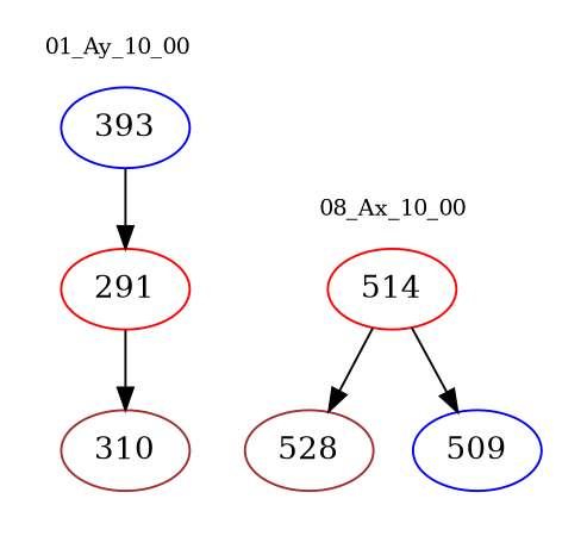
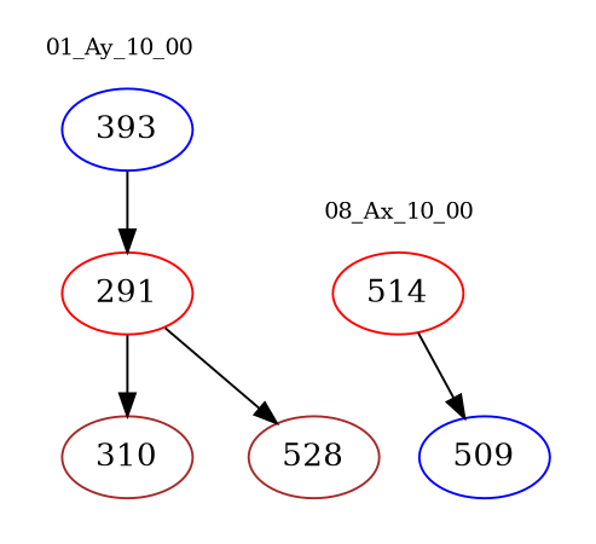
  digraph {
    node [color=blue]
    edge [color=black]
    n1 [label=393]
    n2 [color=red label=291]
    n3 [color=brown label=310]
    n4 [label=509]
    n5 [color=red label=514]
    n6 [color=brown label=528]
    subgraph cluster_1 {
      color=white
      fontsize=10
      label="01_Ay_10_00"
      n1
      n2
      n3
    }
    subgraph cluster_2 {
      color=white
      fontsize=10
      label="08_Ax_10_00"
      n4
      n5
      n6
    }
    n1 -> n2
    n2 -> n3
    n5 -> n4
-   n5 -> n6
+   n2 -> n6
  }
